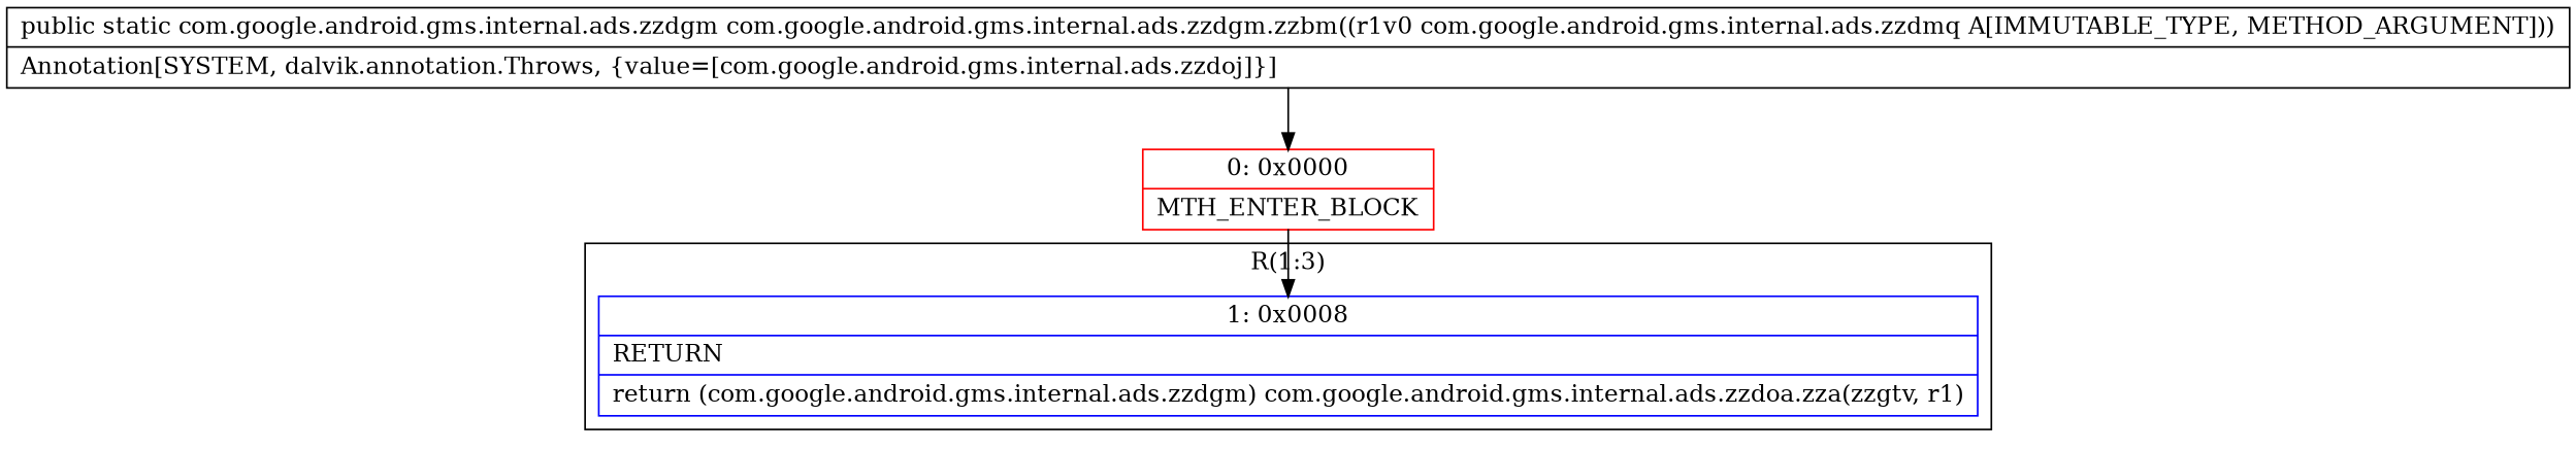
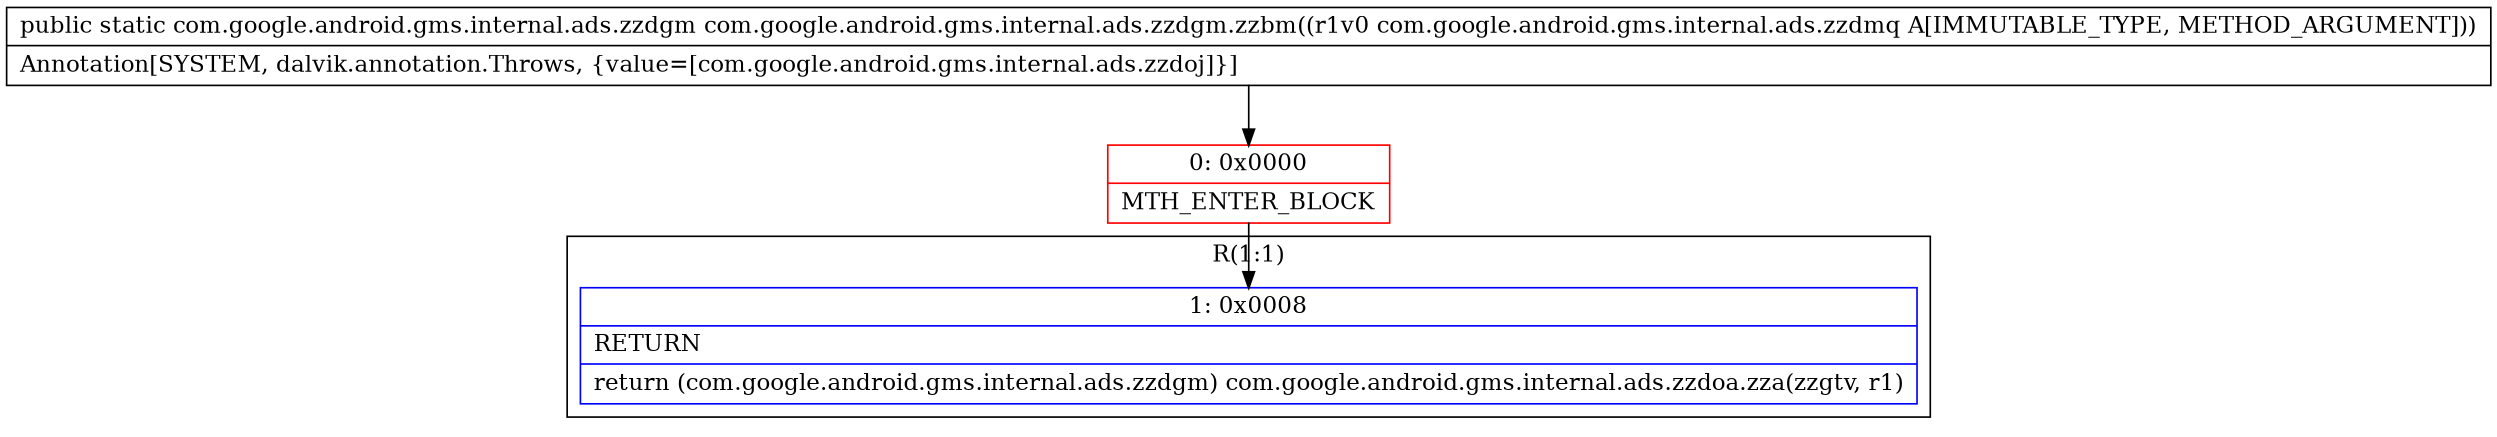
  digraph {
    node [shape=record]
    n1 [color=blue label="{1\:\ 0x0008|RETURN\l|return (com.google.android.gms.internal.ads.zzdgm) com.google.android.gms.internal.ads.zzdoa.zza(zzgtv, r1)\l}"]
    n2 [color=red label="{0\:\ 0x0000|MTH_ENTER_BLOCK\l}"]
    n3 [label="{public static com.google.android.gms.internal.ads.zzdgm com.google.android.gms.internal.ads.zzdgm.zzbm((r1v0 com.google.android.gms.internal.ads.zzdmq A[IMMUTABLE_TYPE, METHOD_ARGUMENT]))  | Annotation[SYSTEM, dalvik.annotation.Throws, \{value=[com.google.android.gms.internal.ads.zzdoj]\}]\l}"]
    subgraph cluster_1 {
-     label="R(1:3)"
+     label="R(1:1)"
      n1
    }
    n2 -> n1
    n3 -> n2
  }
